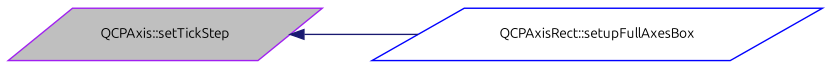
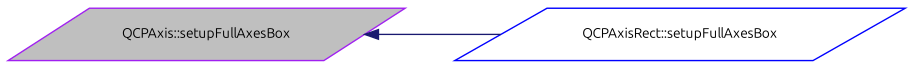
  digraph {
    rankdir=LR
    fontname=Ubuntu
    node [fontname=Ubuntu fontsize=10 shape=parallelogram style=filled]
-   n1 [color=purple fillcolor=grey75 fontcolor=black height=0.2 label="QCPAxis::setTickStep" width=0.4]
+   n1 [color=purple fillcolor=grey75 fontcolor=black height=0.2 label="QCPAxis::setupFullAxesBox" width=0.4]
    n2 [color=blue fillcolor=white height=0.2 label="QCPAxisRect::setupFullAxesBox" width=0.4]
    n1 -> n2 [color=midnightblue dir=back fontname=Ubuntu fontsize=10 labelfontname=Helvetica labelfontsize=10 style=solid]
  }
